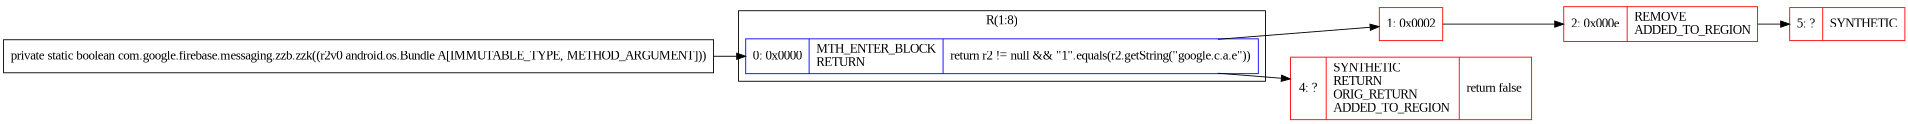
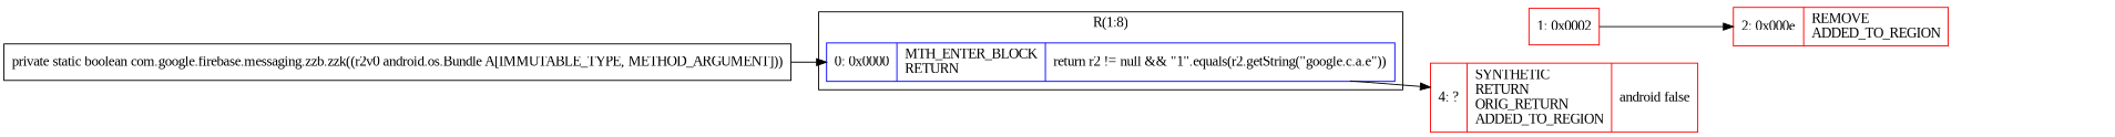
  digraph {
    fontname="Liberation Serif"
    rankdir=LR
    node [color=red fontname="Liberation Serif" shape=record]
    edge [fontname="Liberation Serif"]
    n1 [color=blue label="{0\:\ 0x0000|MTH_ENTER_BLOCK\lRETURN\l|return r2 != null && \"1\".equals(r2.getString(\"google.c.a.e\"))\l}"]
    n2 [label="{1\:\ 0x0002}"]
-   n3 [label="{4\:\ ?|SYNTHETIC\lRETURN\lORIG_RETURN\lADDED_TO_REGION\l|return false\l}"]
+   n3 [label="{4\:\ ?|SYNTHETIC\lRETURN\lORIG_RETURN\lADDED_TO_REGION\l|android false\l}"]
    n4 [label="{2\:\ 0x000e|REMOVE\lADDED_TO_REGION\l}"]
-   n5 [label="{5\:\ ?|SYNTHETIC\l}"]
    n6 [label="{private static boolean com.google.firebase.messaging.zzb.zzk((r2v0 android.os.Bundle A[IMMUTABLE_TYPE, METHOD_ARGUMENT])) }" color=""]
    subgraph cluster_1 {
      label="R(1:8)"
      n1
    }
-   n1 -> n2
    n1 -> n3
    n2 -> n4
-   n4 -> n5
    n6 -> n1
  }
